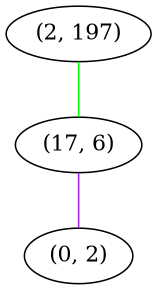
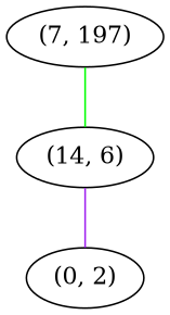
  graph {
-   "(7, 197)" [label="(2, 197)"]
-   "(17, 6)"
+   "(7, 197)"
+   "(17, 6)" [label="(14, 6)"]
    n3 [label="(0, 2)"]
    "(7, 197)" -- "(17, 6)" [color=green weight=2]
    "(17, 6)" -- n3 [color=purple weight=4]
  }
